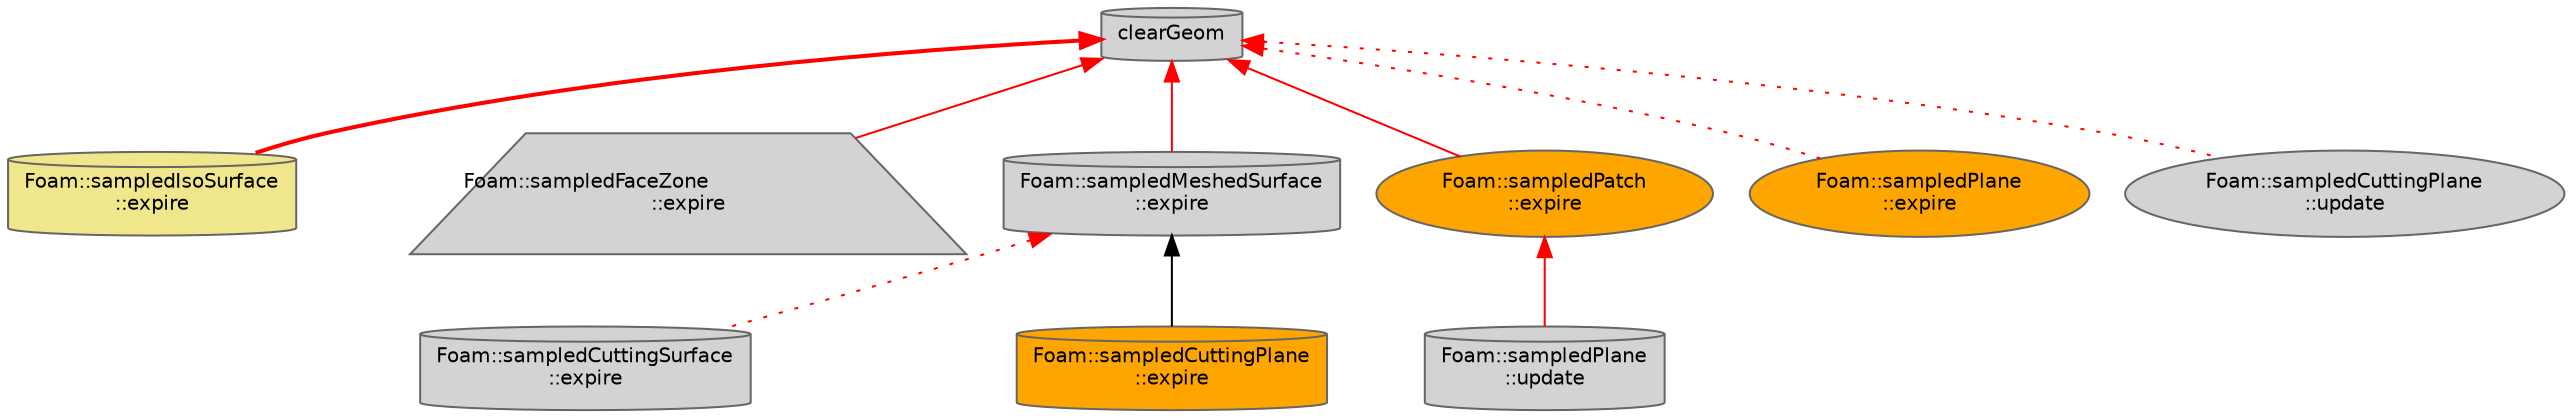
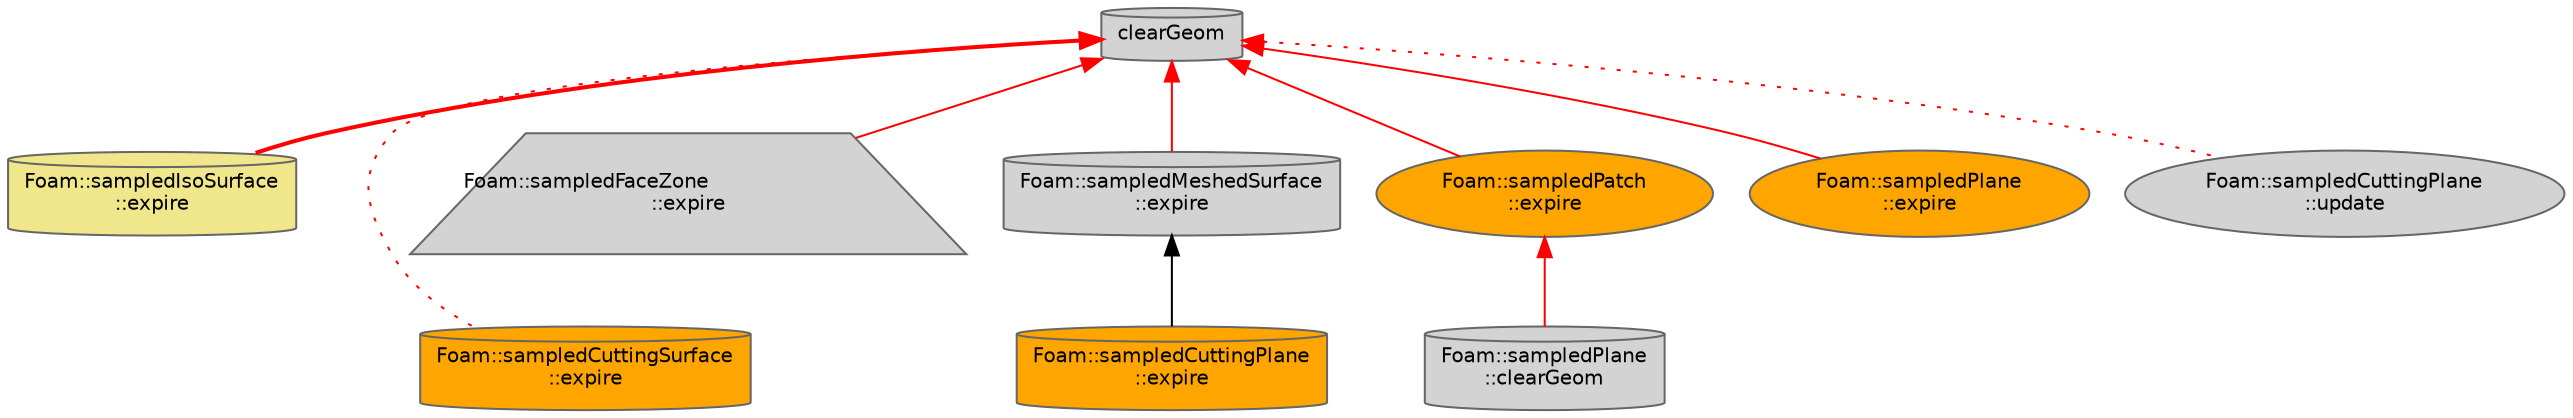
  digraph {
    rankdir=TB
    node [color=grey40 fillcolor=lightgrey fontname=Helvetica fontsize=10 shape=cylinder style=filled]
    edge [color=red dir=back fontname=Helvetica fontsize=10 labelfontname=Helvetica labelfontsize=10 style=solid]
    n1 [color=gray40 fontcolor=black height=0.2 label=clearGeom width=0.4]
    n2 [fillcolor=khaki height=0.2 label="Foam::sampledIsoSurface\l::expire" width=0.4]
-   n3 [height=0.2 label="Foam::sampledCuttingSurface\l::expire" width=0.4]
+   n3 [fillcolor=orange height=0.2 label="Foam::sampledCuttingSurface\l::expire" width=0.4]
    n4 [height=0.2 label="Foam::sampledFaceZone\l::expire" shape=trapezium width=0.4]
    n5 [height=0.2 label="Foam::sampledMeshedSurface\l::expire" width=0.4]
    n6 [fillcolor=orange height=0.2 label="Foam::sampledPatch\l::expire" shape=ellipse width=0.4]
    n7 [fillcolor=orange height=0.2 label="Foam::sampledPlane\l::expire" shape=ellipse width=0.4]
    n8 [height=0.2 label="Foam::sampledCuttingPlane\l::update" shape=ellipse width=0.4]
    n9 [fillcolor=orange height=0.2 label="Foam::sampledCuttingPlane\l::expire" width=0.4]
-   n10 [height=0.2 label="Foam::sampledPlane\l::update" width=0.4]
+   n10 [height=0.2 label="Foam::sampledPlane\l::clearGeom" width=0.4]
    n1 -> n2 [style=bold]
-   n5 -> n3 [style=dotted]
+   n1 -> n3 [style=dotted]
    n1 -> n4
    n1 -> n5
    n1 -> n6
-   n1 -> n7 [style=dotted]
+   n1 -> n7
    n1 -> n8 [style=dotted]
    n5 -> n9 [color=black]
    n6 -> n10
  }
